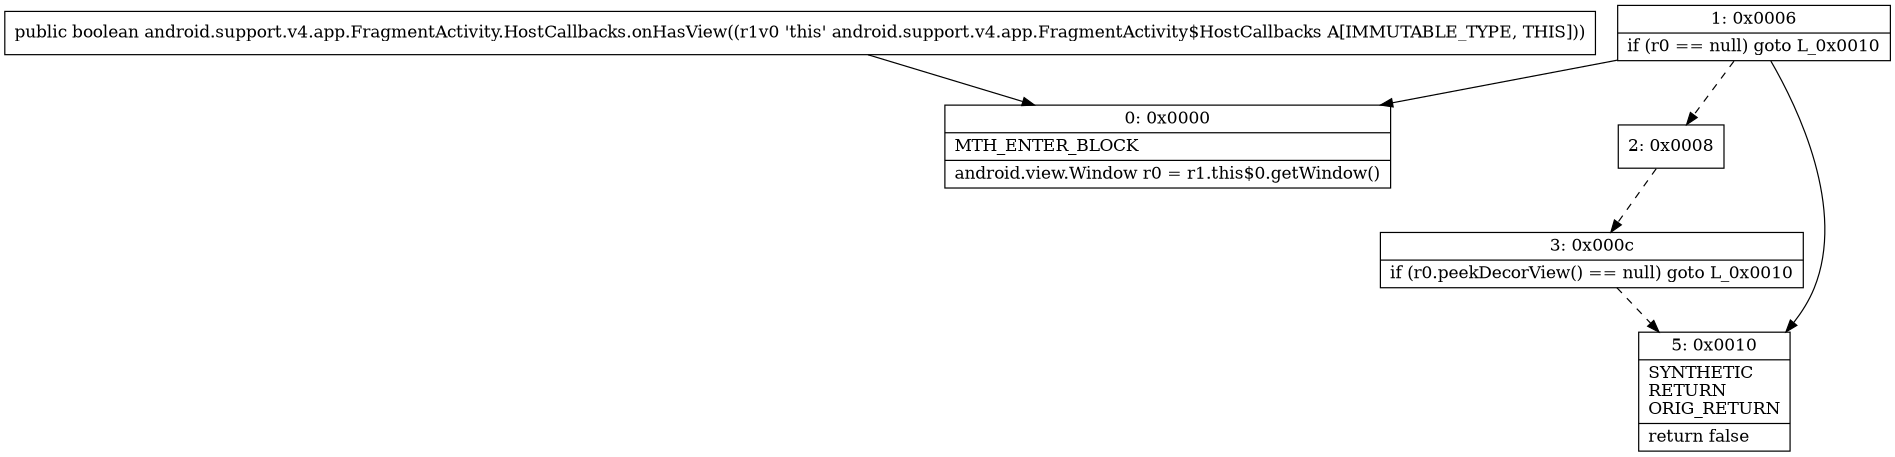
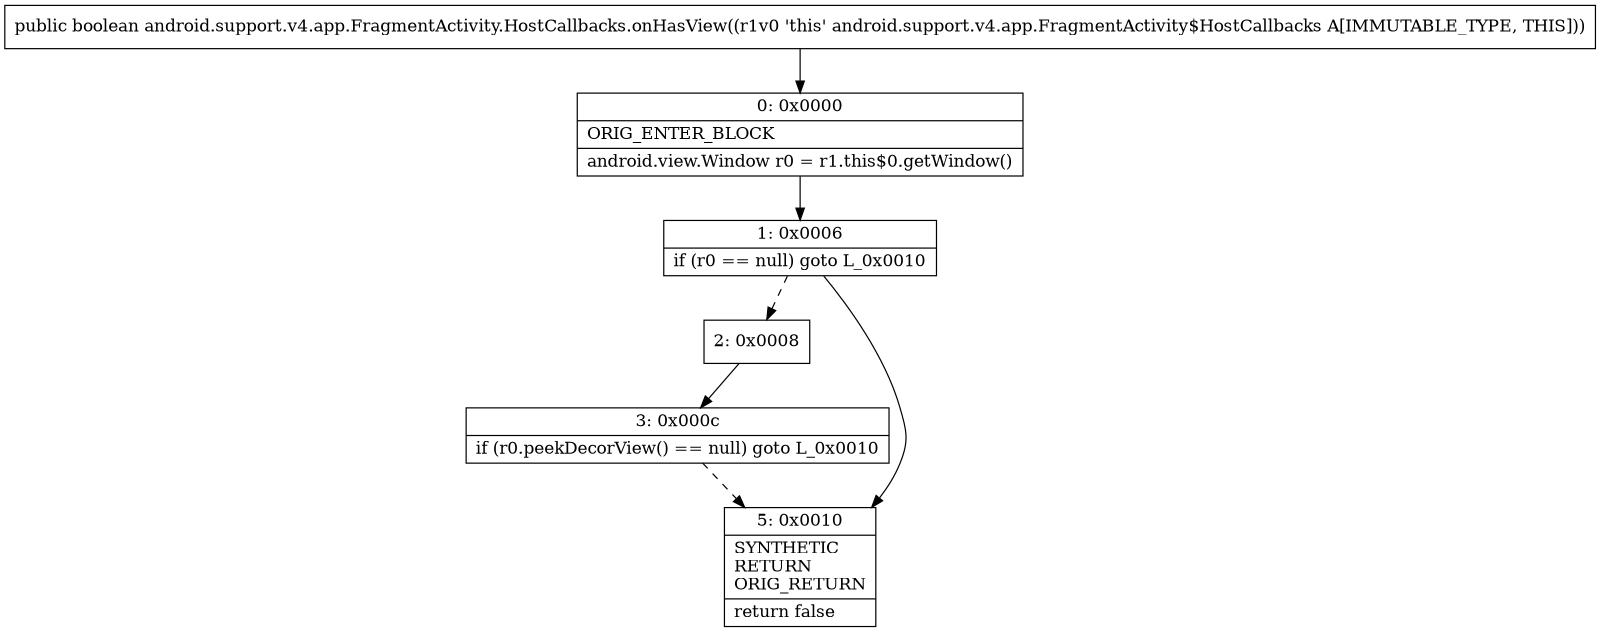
  digraph {
    node [shape=record]
-   n1 [label="{0\:\ 0x0000|MTH_ENTER_BLOCK\l|android.view.Window r0 = r1.this$0.getWindow()\l}"]
+   n1 [label="{0\:\ 0x0000|ORIG_ENTER_BLOCK\l|android.view.Window r0 = r1.this$0.getWindow()\l}"]
    n2 [label="{1\:\ 0x0006|if (r0 == null) goto L_0x0010\l}"]
    n3 [label="{2\:\ 0x0008}"]
    n4 [label="{5\:\ 0x0010|SYNTHETIC\lRETURN\lORIG_RETURN\l|return false\l}"]
    n5 [label="{3\:\ 0x000c|if (r0.peekDecorView() == null) goto L_0x0010\l}"]
    n6 [label="{public boolean android.support.v4.app.FragmentActivity.HostCallbacks.onHasView((r1v0 'this' android.support.v4.app.FragmentActivity$HostCallbacks A[IMMUTABLE_TYPE, THIS])) }"]
-   n2 -> n1
+   n1 -> n2
    n2 -> n3 [style=dashed]
    n2 -> n4
-   n3 -> n5 [style=dashed]
+   n3 -> n5
    n5 -> n4 [style=dashed]
    n6 -> n1
  }
